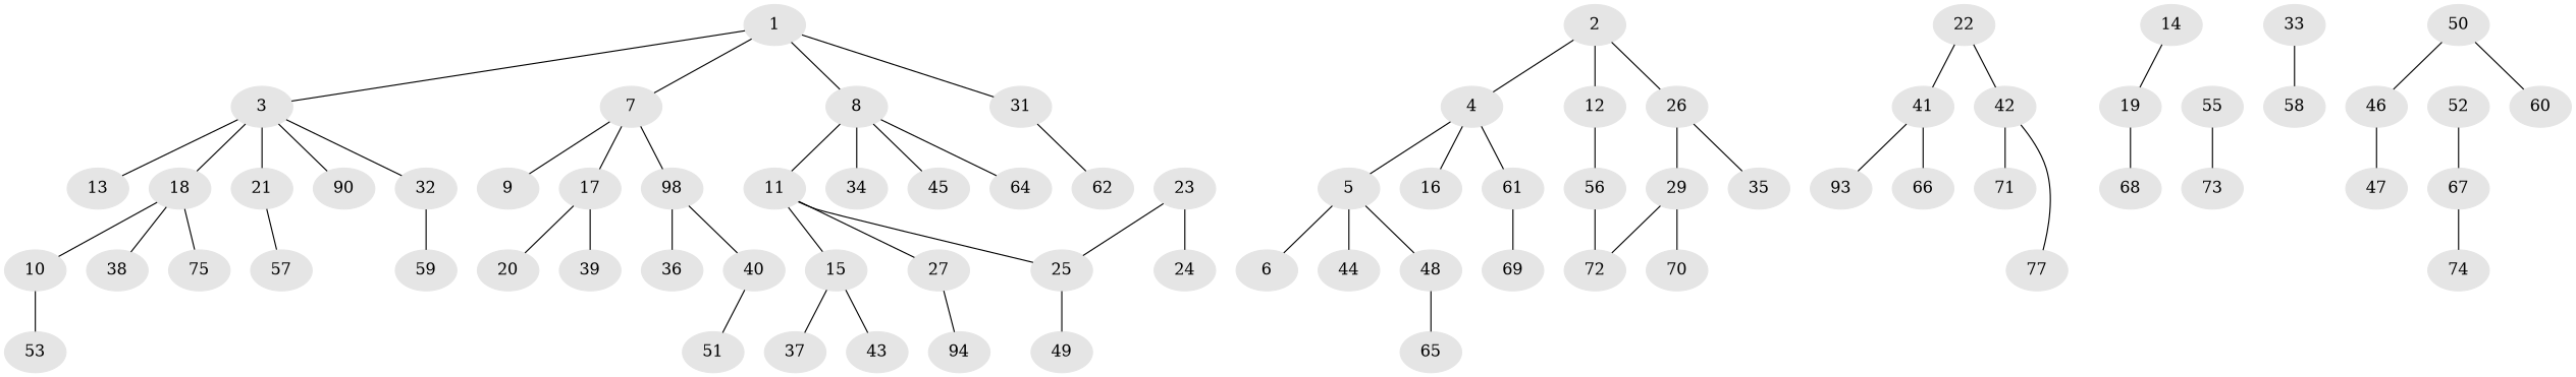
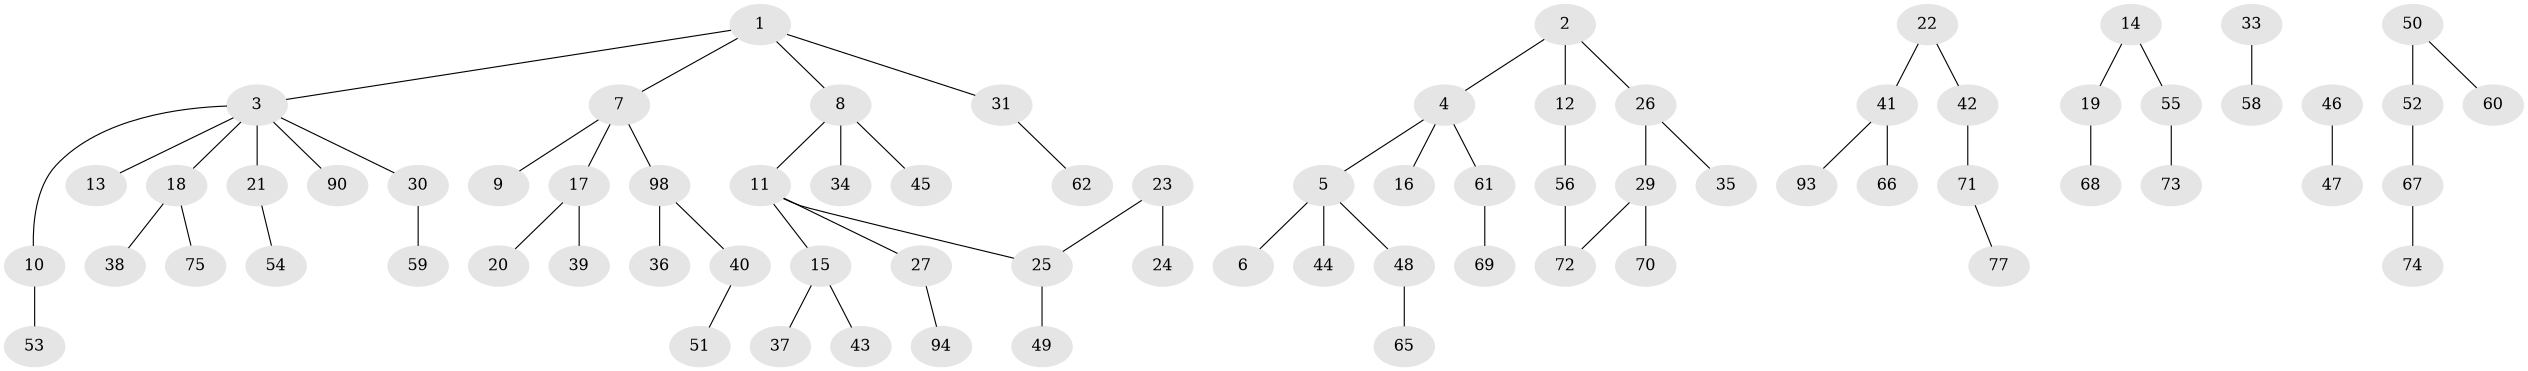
  graph {
    node [color=gray90 style=filled]
    1
    3
    7
    8
    31
    2
    4
    12
    26
    10
    13
    18
    21
    n14 [label=90]
-   32
+   32 [label=30]
    9
    17
    n18 [label=98]
    11
    34
    45
-   64
    62
    5
    16
    61
    56
    29
    35
    53
    38
    75
-   57
+   57 [label=54]
    59
    6
    44
    48
    69
    65
    20
    39
    22
    41
    42
    36
    40
    15
    27
    25
    14
    19
    55
    37
    43
    23
    24
    n57 [label=94]
    72
    68
    73
    n61 [label=93]
    66
    71
    77
    49
    70
    33
    58
    51
    46
    47
    50
    52
    60
    67
    74
    1 -- 3
    1 -- 7
    1 -- 8
    1 -- 31
-   18 -- 10
+   3 -- 10
    3 -- 13
    3 -- 18
    3 -- 21
    3 -- n14
    3 -- 32
    7 -- 9
    7 -- 17
    7 -- n18
    8 -- 11
    8 -- 34
    8 -- 45
-   8 -- 64
    31 -- 62
    2 -- 4
    2 -- 12
    2 -- 26
    4 -- 5
    4 -- 16
    4 -- 61
    12 -- 56
    26 -- 29
    26 -- 35
    10 -- 53
    18 -- 38
    18 -- 75
    21 -- 57
    32 -- 59
    17 -- 20
    17 -- 39
    n18 -- 36
    n18 -- 40
    11 -- 15
    11 -- 27
    11 -- 25
    5 -- 6
    5 -- 44
    5 -- 48
    61 -- 69
    56 -- 72
    29 -- 72
    29 -- 70
    48 -- 65
    22 -- 41
    22 -- 42
    41 -- n61
    41 -- 66
    42 -- 71
-   42 -- 77
+   71 -- 77
    40 -- 51
    15 -- 37
    15 -- 43
    27 -- n57
    25 -- 49
    14 -- 19
+   14 -- 55
    19 -- 68
    55 -- 73
    23 -- 25
    23 -- 24
    33 -- 58
    46 -- 47
-   50 -- 46
+   50 -- 52
    50 -- 60
    52 -- 67
    67 -- 74
  }
